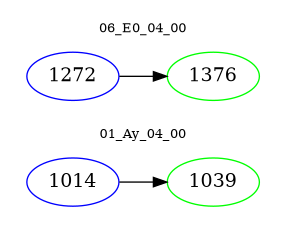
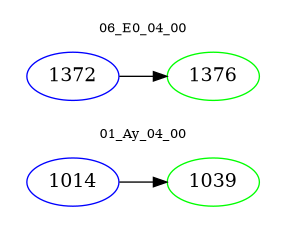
  digraph {
    rankdir=LR
    node [color=blue]
    edge [color=black]
    n1 [label=1014]
    n2 [color=green label=1039]
-   n3 [label=1272]
+   n3 [label=1372]
    n4 [color=green label=1376]
    subgraph cluster_1 {
      color=white
      fontsize=10
      label="01_Ay_04_00"
      n1
      n2
    }
    subgraph cluster_2 {
      color=white
      fontsize=10
      label="06_E0_04_00"
      n3
      n4
    }
    n1 -> n2
    n3 -> n4
  }
